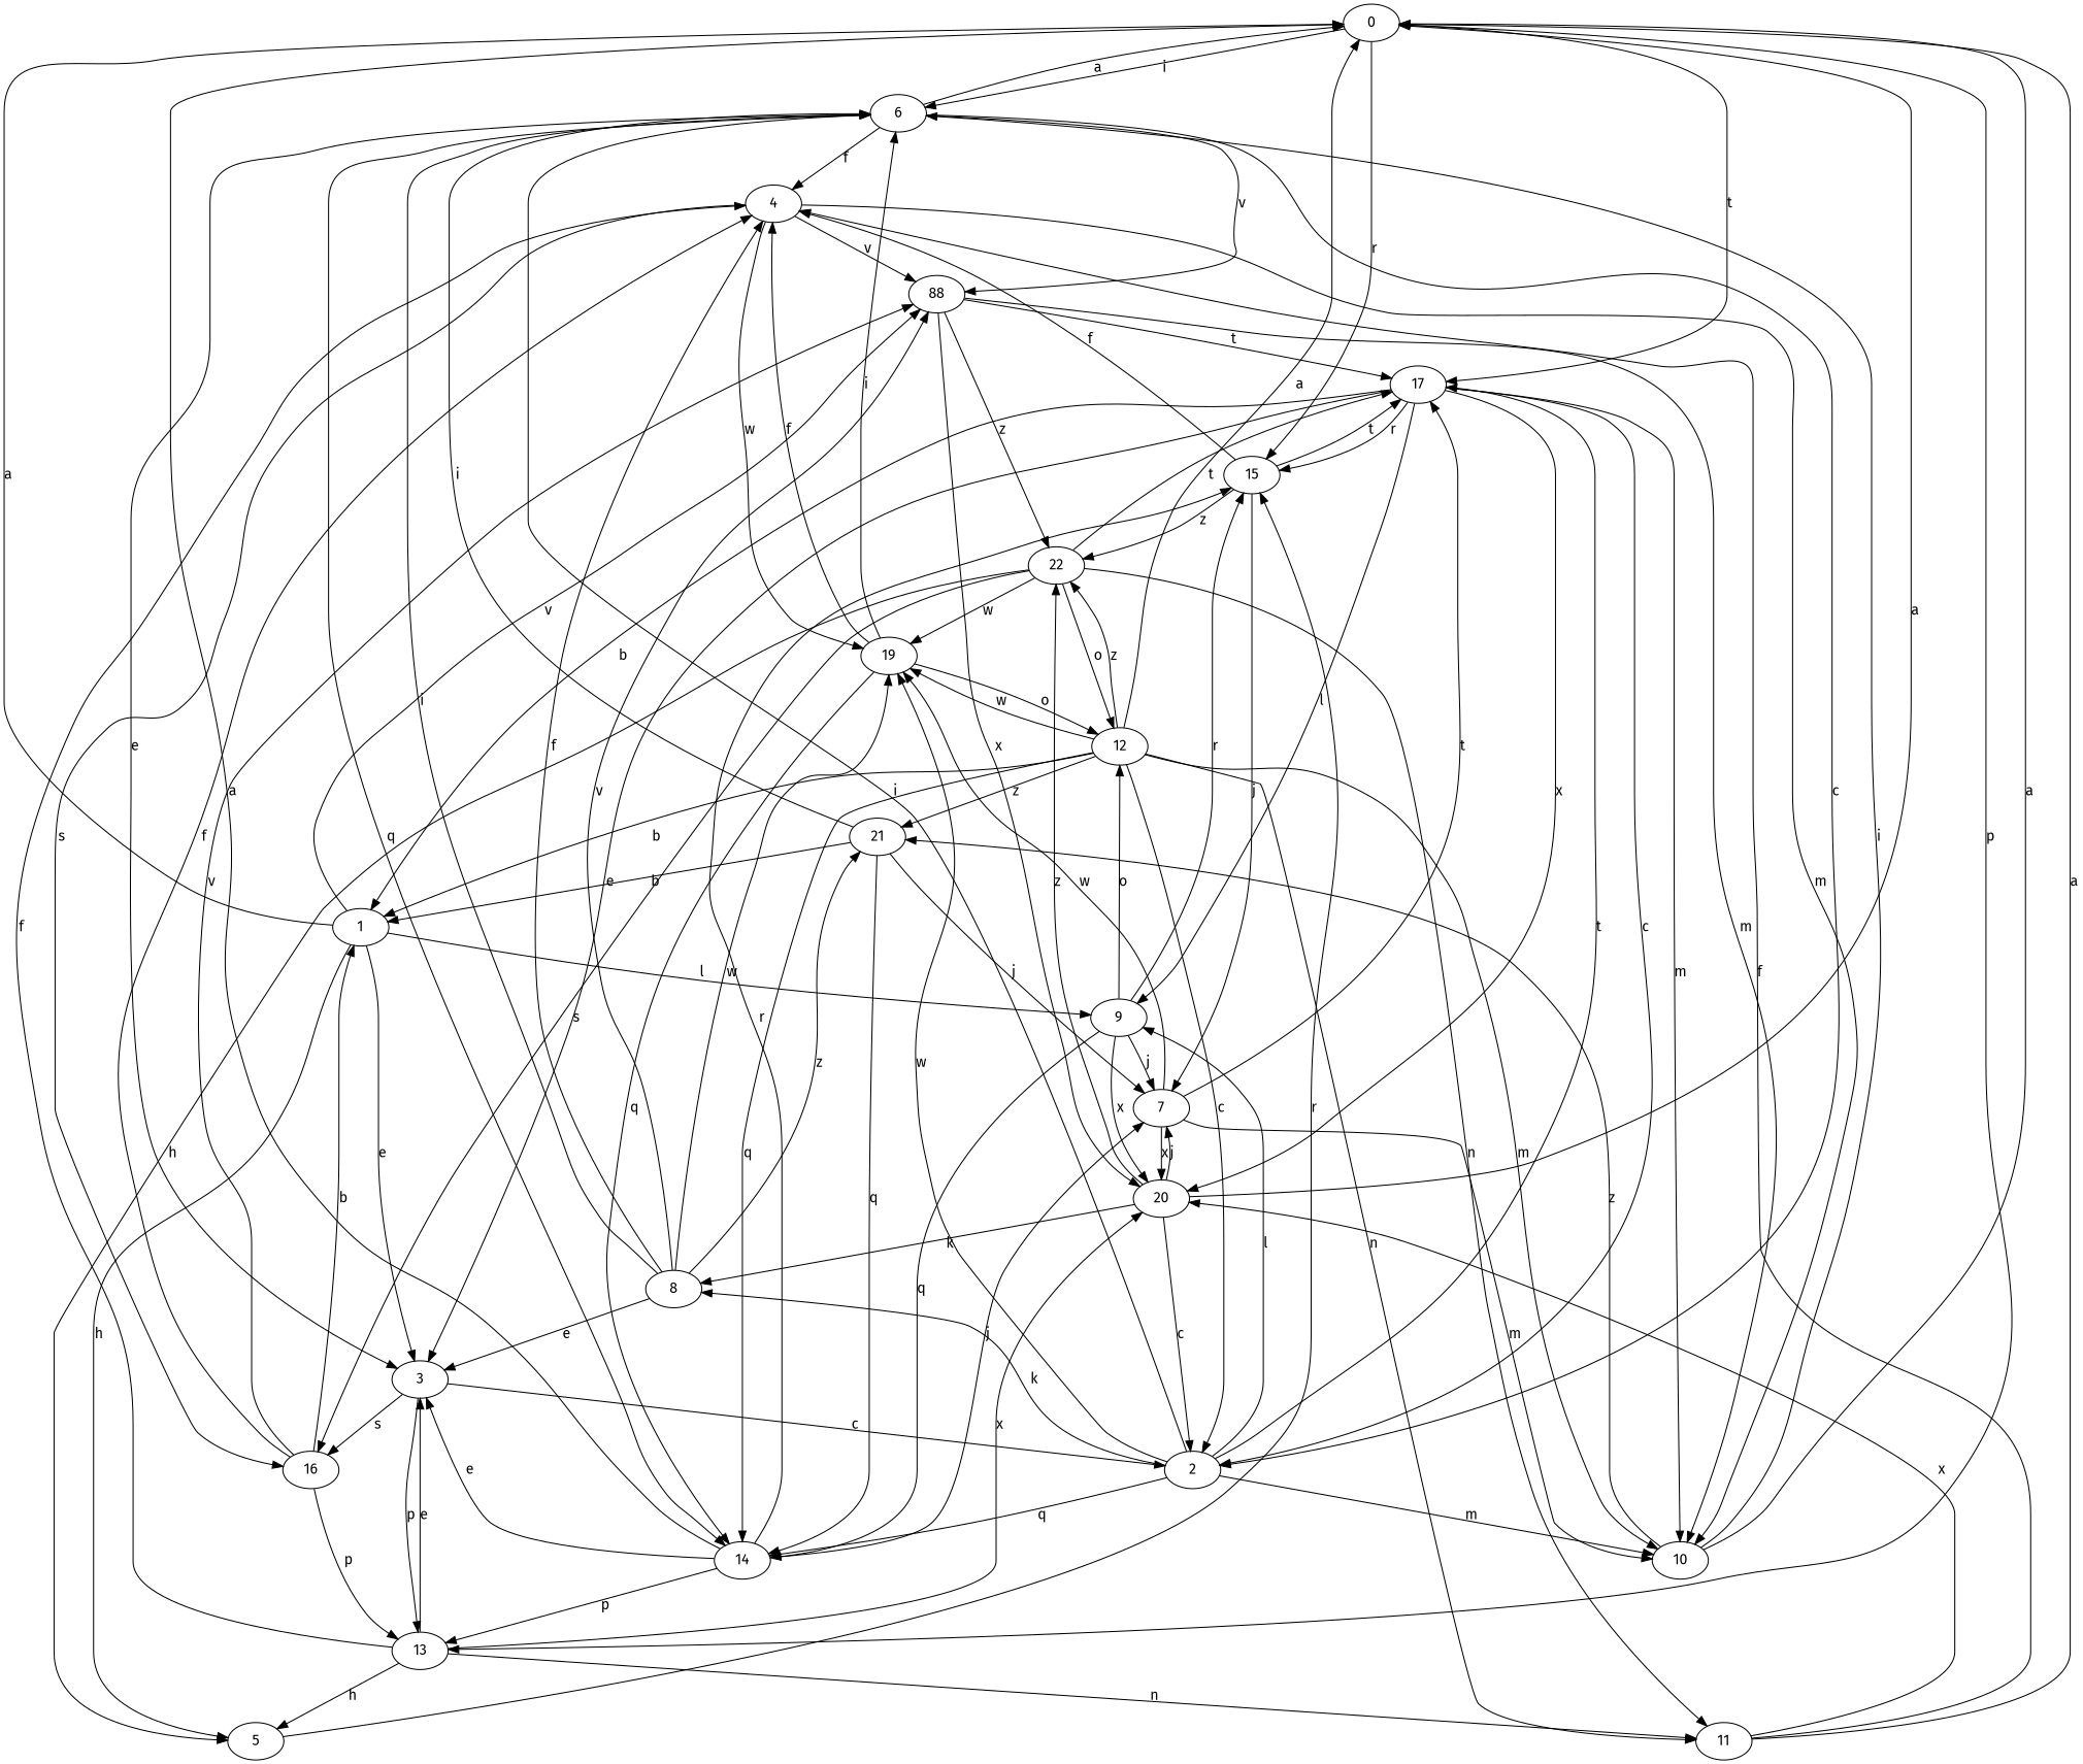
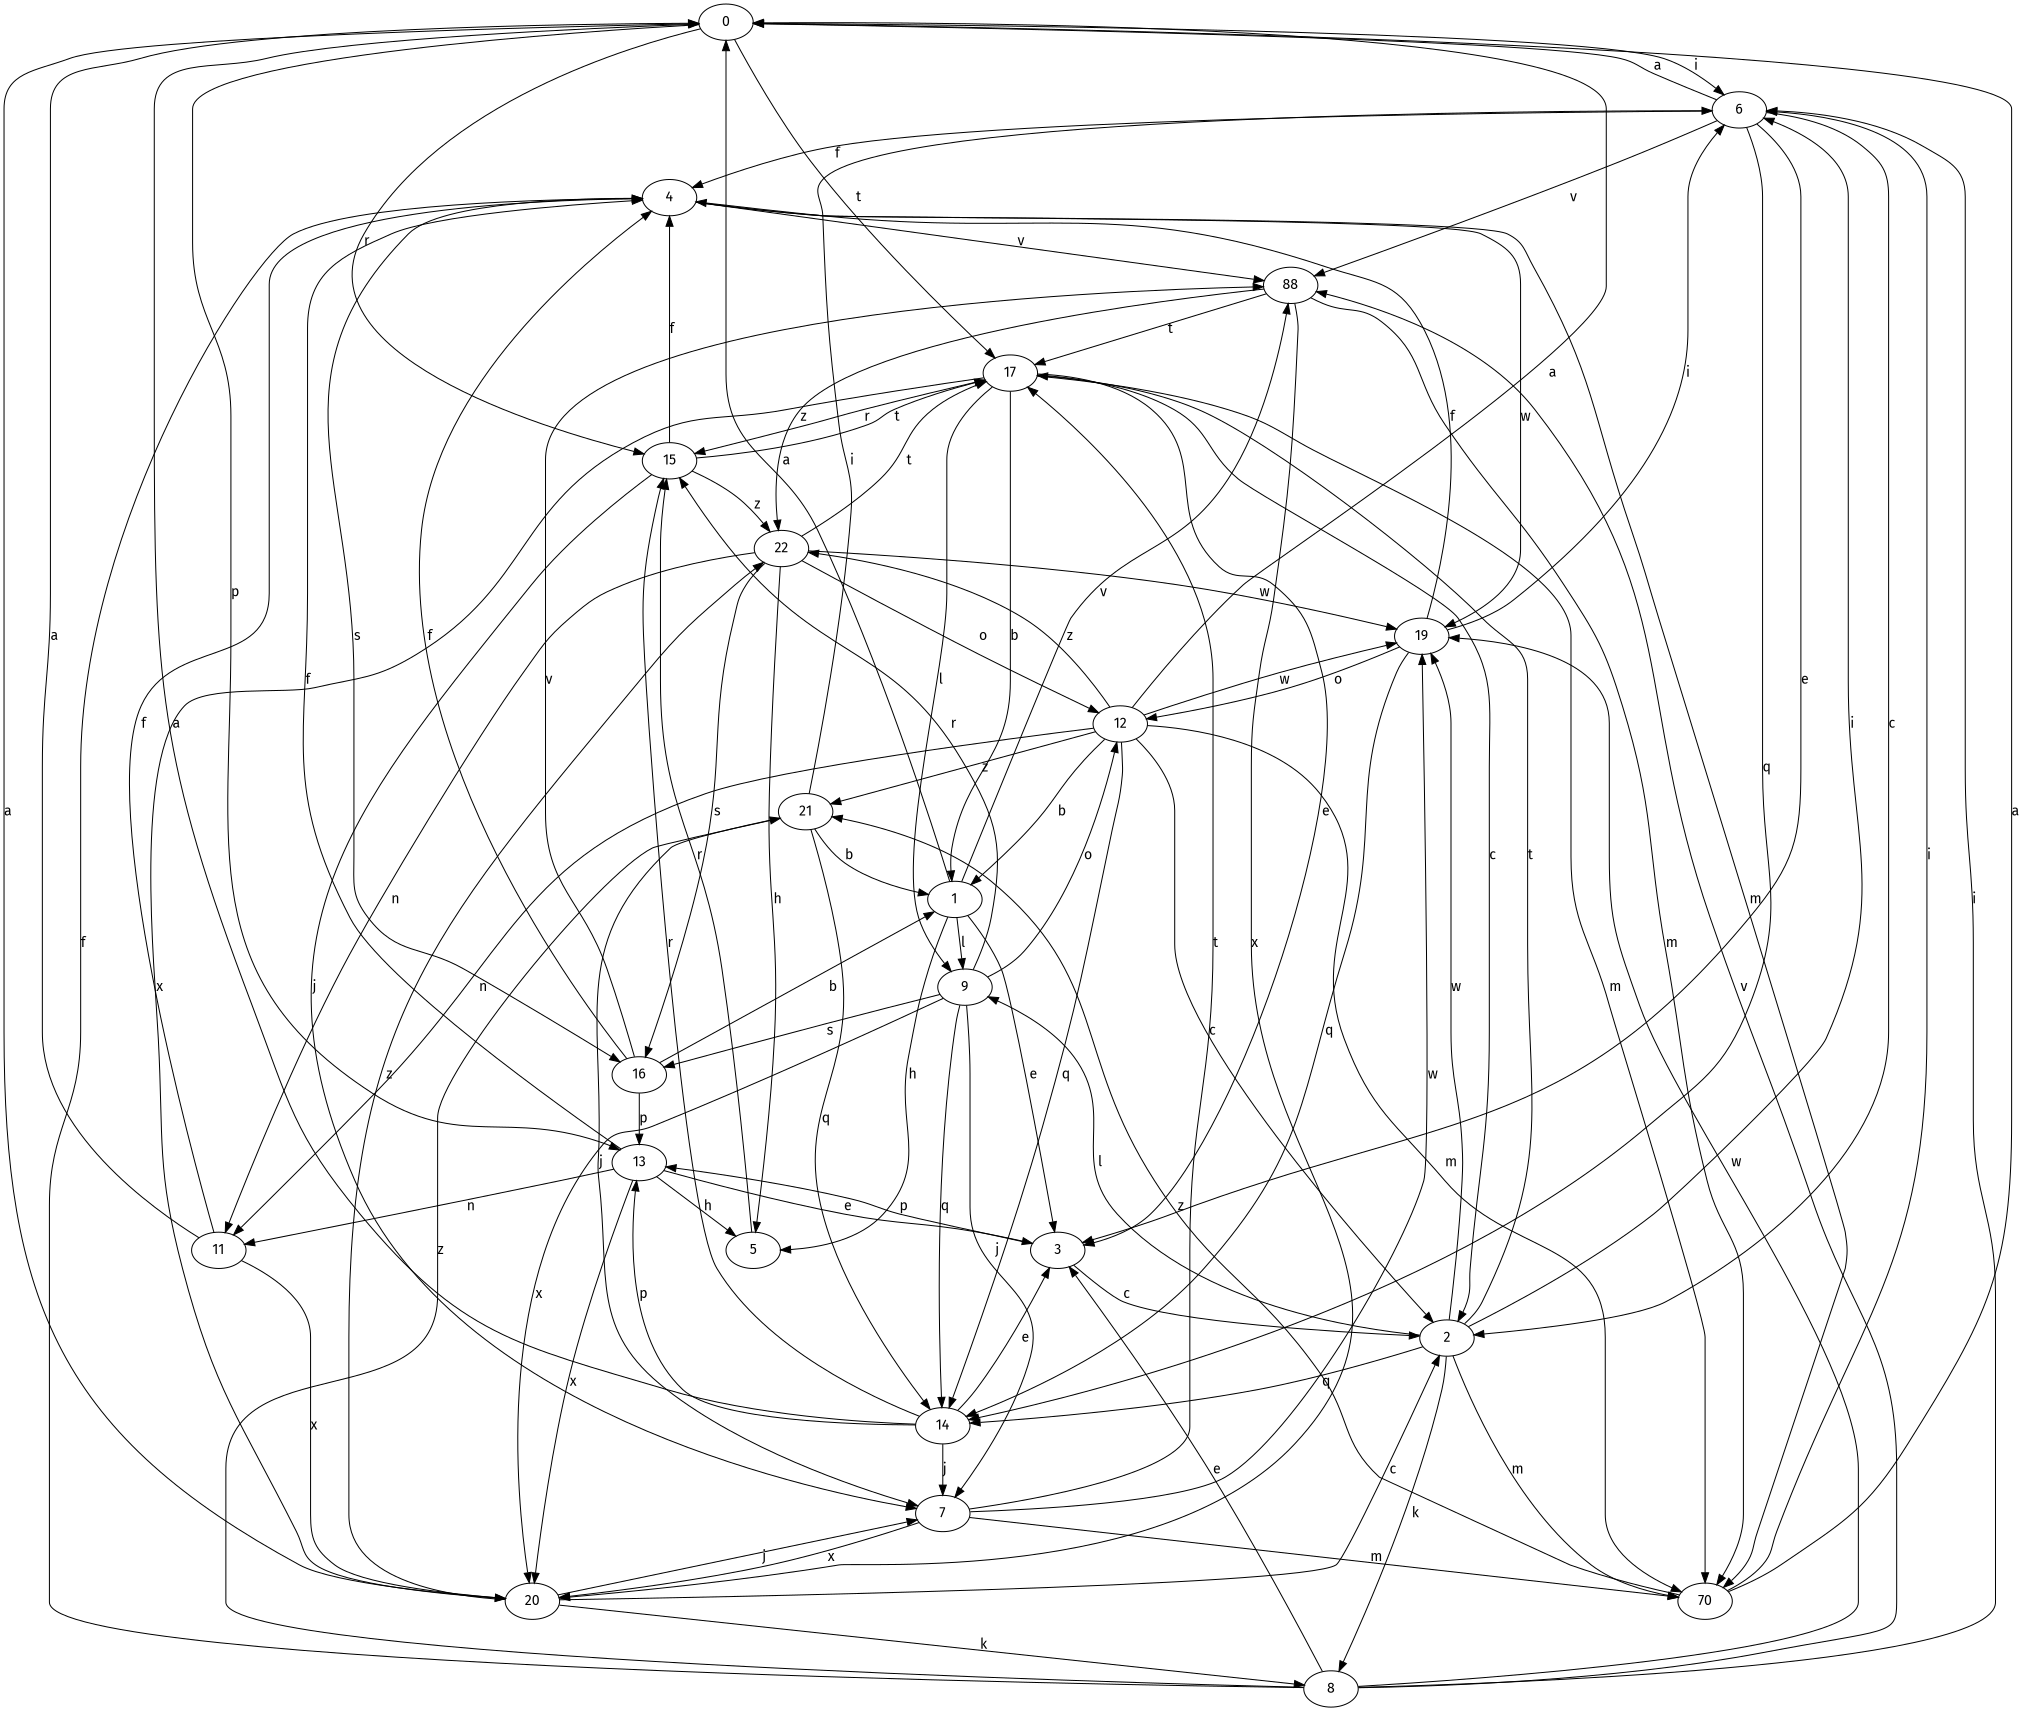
  strict digraph {
    fontname="Fira Sans"
    node [fontname="Fira Sans"]
    edge [fontname="Fira Sans"]
    0
    6
    13
    15
    17
    3
    n7 [label=88]
    2
    14
    4
    5
    20
    11
    7
    22
    1
    9
-   10
+   10 [label=70]
    16
    12
    8
    19
    21
    0 -> 6 [label=i]
    0 -> 13 [label=p]
    0 -> 15 [label=r]
    0 -> 17 [label=t]
    6 -> 0 [label=a]
    6 -> 3 [label=e]
    6 -> n7 [label=v]
    6 -> 2 [label=c]
    6 -> 14 [label=q]
    6 -> 4 [label=f]
    13 -> 3 [label=e]
    13 -> 4 [label=f]
    13 -> 5 [label=h]
    13 -> 20 [label=x]
    13 -> 11 [label=n]
    15 -> 17 [label=t]
    15 -> 4 [label=f]
    15 -> 7 [label=j]
    15 -> 22 [label=z]
    17 -> 15 [label=r]
    17 -> 3 [label=e]
    17 -> 2 [label=c]
    17 -> 20 [label=x]
    17 -> 1 [label=b]
    17 -> 9 [label=l]
    17 -> 10 [label=m]
    3 -> 13 [label=p]
    3 -> 2 [label=c]
    n7 -> 17 [label=t]
    n7 -> 20 [label=x]
    n7 -> 22 [label=z]
    n7 -> 10 [label=m]
    2 -> 6 [label=i]
    2 -> 17 [label=t]
    2 -> 14 [label=q]
    2 -> 9 [label=l]
    2 -> 10 [label=m]
    2 -> 8 [label=k]
    2 -> 19 [label=w]
    14 -> 0 [label=a]
    14 -> 13 [label=p]
    14 -> 15 [label=r]
    14 -> 3 [label=e]
    14 -> 7 [label=j]
    4 -> n7 [label=v]
    4 -> 10 [label=m]
    4 -> 16 [label=s]
    4 -> 19 [label=w]
    5 -> 15 [label=r]
    20 -> 0 [label=a]
    20 -> 2 [label=c]
    20 -> 7 [label=j]
    20 -> 22 [label=z]
    20 -> 8 [label=k]
    11 -> 0 [label=a]
    11 -> 4 [label=f]
    11 -> 20 [label=x]
    7 -> 17 [label=t]
    7 -> 20 [label=x]
    7 -> 10 [label=m]
    7 -> 19 [label=w]
    22 -> 17 [label=t]
    22 -> 5 [label=h]
    22 -> 11 [label=n]
    22 -> 16 [label=s]
    22 -> 12 [label=o]
    22 -> 19 [label=w]
    1 -> 0 [label=a]
    1 -> 3 [label=e]
    1 -> n7 [label=v]
    1 -> 5 [label=h]
    1 -> 9 [label=l]
    9 -> 15 [label=r]
    9 -> 14 [label=q]
    9 -> 20 [label=x]
    9 -> 7 [label=j]
-   3 -> 16 [label=s]
+   9 -> 16 [label=s]
    9 -> 12 [label=o]
    10 -> 0 [label=a]
    10 -> 6 [label=i]
    10 -> 21 [label=z]
    16 -> 13 [label=p]
    16 -> n7 [label=v]
    16 -> 4 [label=f]
    16 -> 1 [label=b]
    12 -> 0 [label=a]
    12 -> 2 [label=c]
    12 -> 14 [label=q]
    12 -> 11 [label=n]
    12 -> 22 [label=z]
    12 -> 1 [label=b]
    12 -> 10 [label=m]
    12 -> 19 [label=w]
    12 -> 21 [label=z]
    8 -> 6 [label=i]
    8 -> 3 [label=e]
    8 -> n7 [label=v]
    8 -> 4 [label=f]
    8 -> 19 [label=w]
    8 -> 21 [label=z]
    19 -> 6 [label=i]
    19 -> 14 [label=q]
    19 -> 4 [label=f]
    19 -> 12 [label=o]
    21 -> 6 [label=i]
    21 -> 14 [label=q]
    21 -> 7 [label=j]
    21 -> 1 [label=b]
  }
